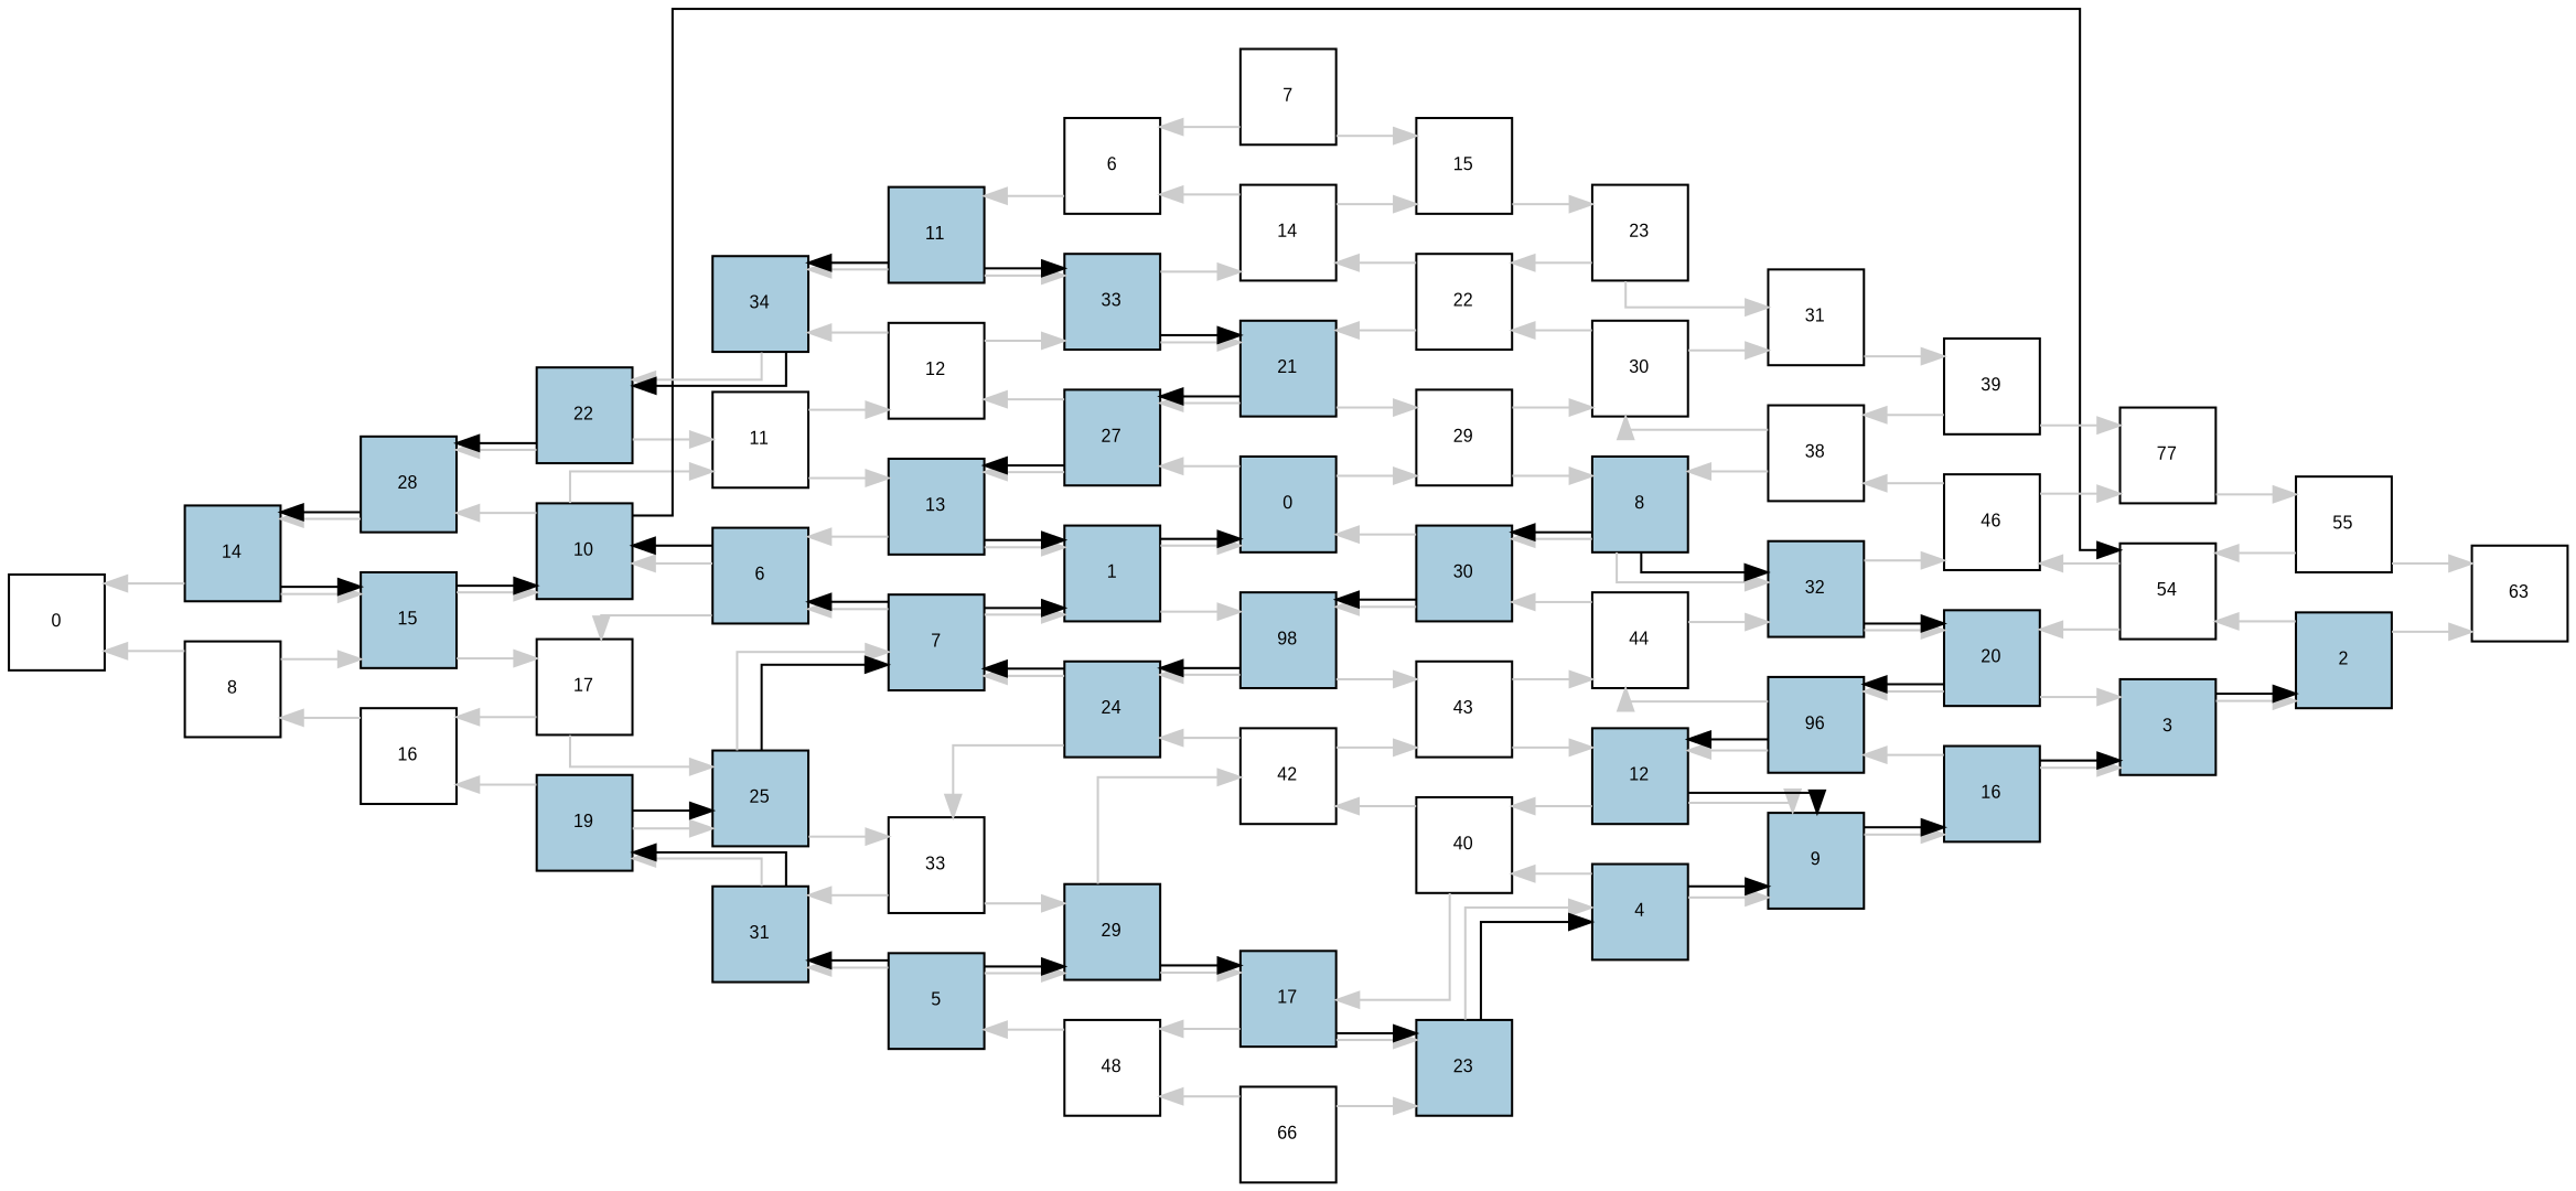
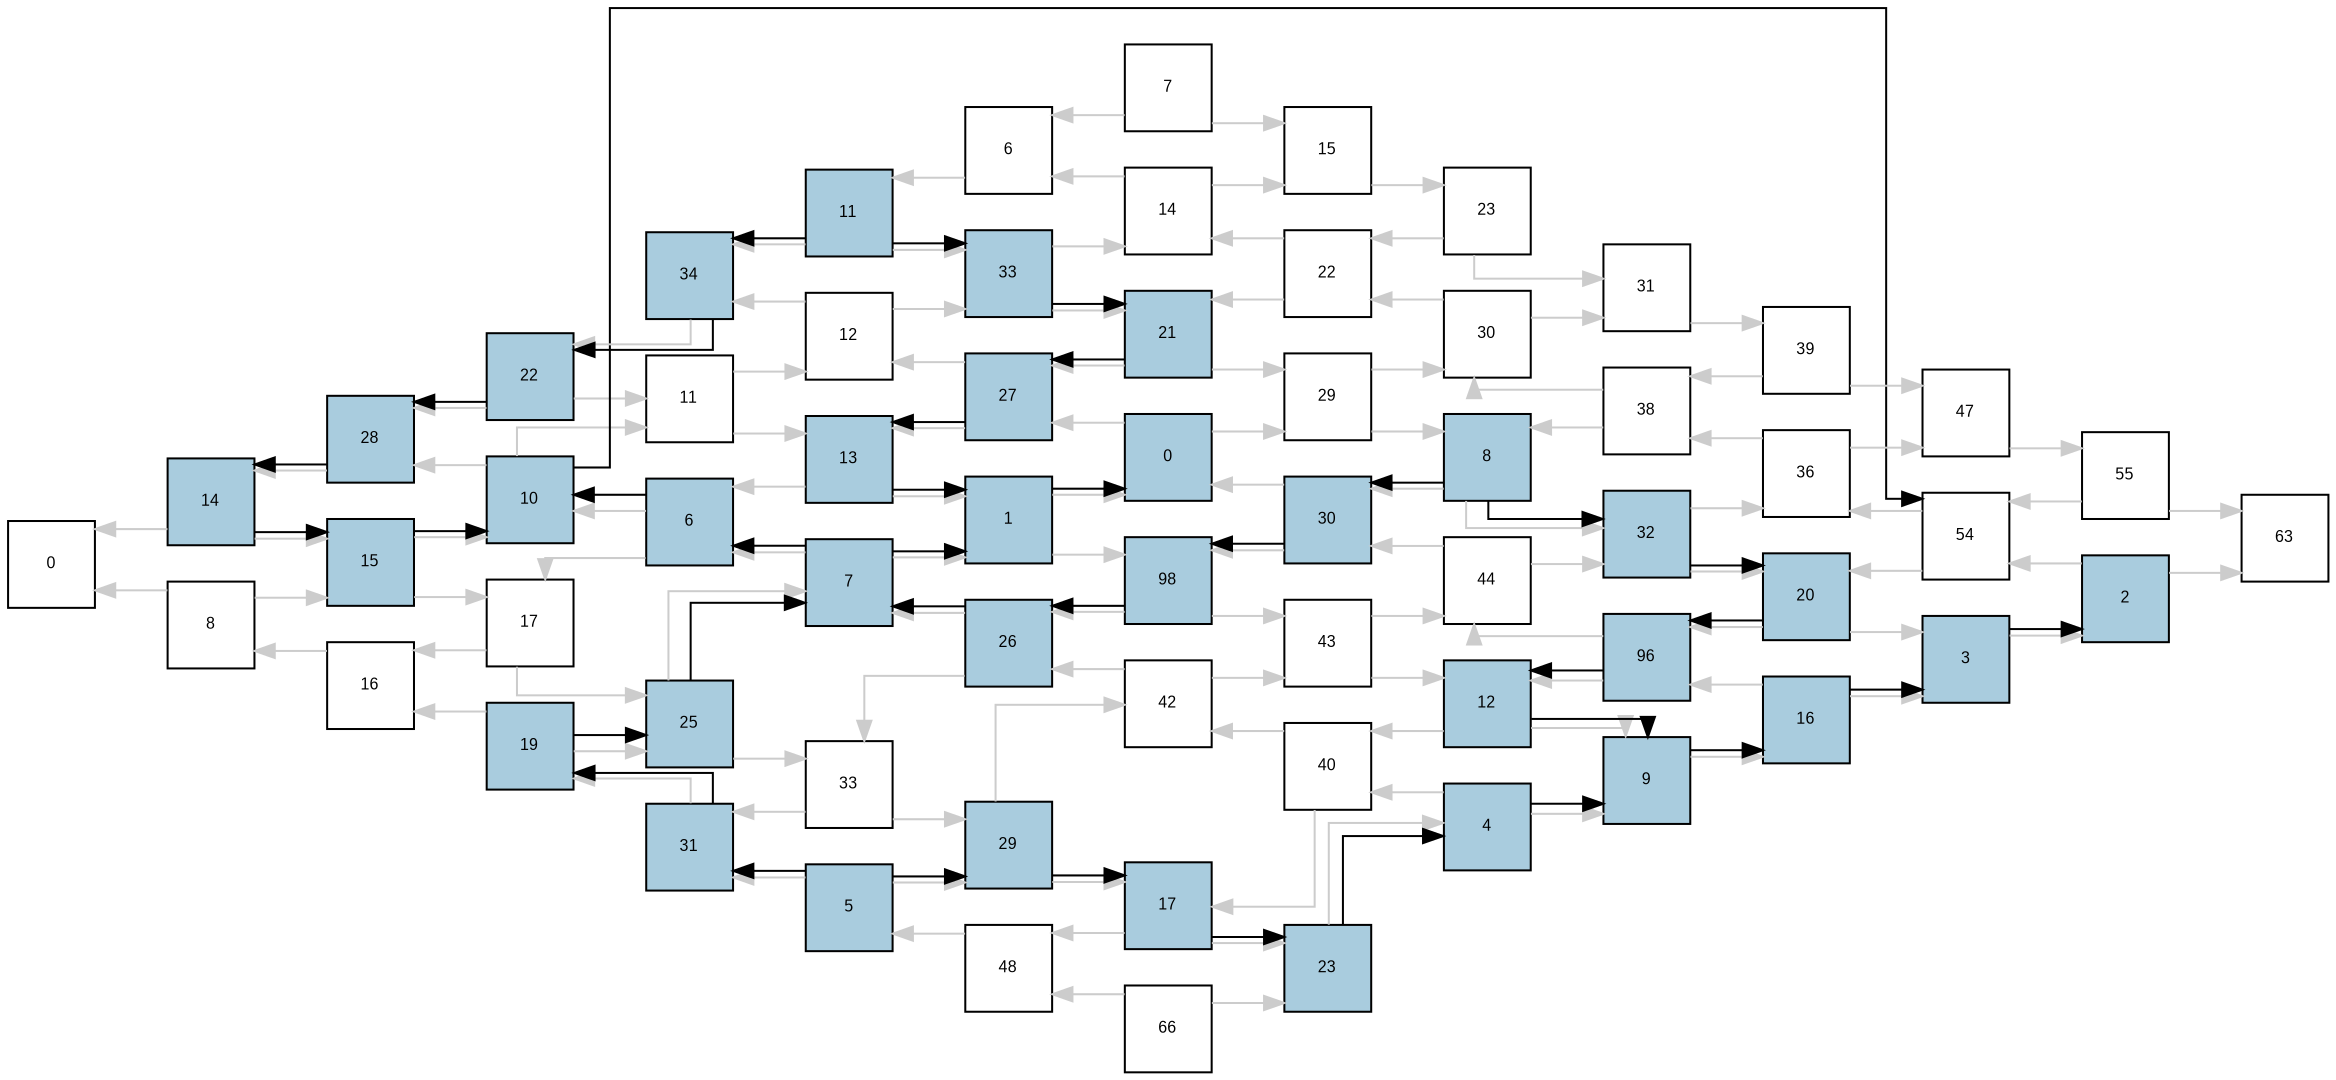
  digraph {
    fontname="Liberation Sans"
    rank=same
    rankdir=LR
    splines=ortho
    node [fillcolor="#a9ccde" fixedsize=true fontname="Liberation Sans" fontsize=8 shape=square style=filled]
    edge [constraint=false fontname="Liberation Sans" style=vis]
    0 [fillcolor="#ffffff" width=0.6]
    n2 [label=14 width=0.6]
    8 [fillcolor="#ffffff" width=0.6]
    n4 [label=28 width=0.6]
    n5 [label=15 width=0.6]
    16 [fillcolor="#ffffff" width=0.6]
    n7 [label=22 width=0.6]
    n8 [label=10 width=0.6]
    17 [fillcolor="#ffffff" width=0.6]
    n10 [label=34 width=0.6]
    11 [fillcolor="#ffffff" width=0.6]
    n12 [label=6 width=0.6]
    54 [fillcolor="#ffffff" width=0.6]
    n14 [label=11 width=0.6]
    12 [fillcolor="#ffffff" width=0.6]
    n16 [label=13 width=0.6]
    6 [fillcolor="#ffffff" width=0.6]
    n18 [label=33 width=0.6]
    n19 [label=27 width=0.6]
    7 [fillcolor="#ffffff" width=0.6]
    14 [fillcolor="#ffffff" width=0.6]
    n22 [label=21 width=0.6]
    15 [fillcolor="#ffffff" width=0.6]
    22 [fillcolor="#ffffff" width=0.6]
    23 [fillcolor="#ffffff" width=0.6]
    n26 [label=19 width=0.6]
    n27 [label=25 width=0.6]
    n28 [label=7 width=0.6]
    n29 [label=3 width=0.6]
    n30 [label=2 width=0.6]
    n31 [label=1 width=0.6]
    n32 [label=0 width=0.6]
    29 [fillcolor="#ffffff" width=0.6]
    30 [fillcolor="#ffffff" width=0.6]
    31 [fillcolor="#ffffff" width=0.6]
    n36 [label=31 width=0.6]
    33 [fillcolor="#ffffff" width=0.6]
-   n38 [label=24 width=0.6]
+   n38 [label=26 width=0.6]
    n39 [label=98 width=0.6]
    n40 [label=30 width=0.6]
    n41 [label=8 width=0.6]
    38 [fillcolor="#ffffff" width=0.6]
    39 [fillcolor="#ffffff" width=0.6]
    n44 [label=5 width=0.6]
    n45 [label=29 width=0.6]
    42 [fillcolor="#ffffff" width=0.6]
    43 [fillcolor="#ffffff" width=0.6]
    44 [fillcolor="#ffffff" width=0.6]
    n49 [label=32 width=0.6]
-   46 [fillcolor="#ffffff" width=0.6]
-   47 [fillcolor="#ffffff" width=0.6 label=77]
+   46 [fillcolor="#ffffff" width=0.6 label=36]
+   47 [fillcolor="#ffffff" width=0.6]
    48 [fillcolor="#ffffff" width=0.6]
    n53 [label=17 width=0.6]
    n54 [fillcolor="#ffffff" label=40 width=0.6]
    n55 [label=12 width=0.6]
    n56 [label=96 width=0.6]
    n57 [label=20 width=0.6]
    55 [fillcolor="#ffffff" width=0.6]
    n59 [fillcolor="#ffffff" label=66 width=0.6]
    n60 [label=23 width=0.6]
    n61 [label=4 width=0.6]
    n62 [label=9 width=0.6]
    n63 [label=16 width=0.6]
    63 [fillcolor="#ffffff" width=0.6]
    0 -> n2 [constraint=true style=invis]
    0 -> 8 [constraint=true style=invis]
    n2 -> 0 [color="#cccccc"]
    n2 -> n4 [constraint=true style=invis]
    n2 -> n5 [color="#cccccc"]
    n2 -> n5
    n2 -> n5 [constraint=true style=invis]
    8 -> 0 [color="#cccccc"]
    8 -> n5 [color="#cccccc"]
    8 -> n5 [constraint=true style=invis]
    8 -> 16 [constraint=true style=invis]
    n4 -> n2 [color="#cccccc"]
    n4 -> n2
    n4 -> n7 [constraint=true style=invis]
    n4 -> n8 [constraint=true style=invis]
    n5 -> n8 [color="#cccccc"]
    n5 -> n8
    n5 -> n8 [constraint=true style=invis]
    n5 -> 17 [color="#cccccc"]
    n5 -> 17 [constraint=true style=invis]
    16 -> 8 [color="#cccccc"]
    16 -> 17 [constraint=true style=invis]
    16 -> n26 [constraint=true style=invis]
    n7 -> n4 [color="#cccccc"]
    n7 -> n4
    n7 -> n10 [constraint=true style=invis]
    n7 -> 11 [color="#cccccc"]
    n7 -> 11 [constraint=true style=invis]
    n8 -> n4 [color="#cccccc"]
    n8 -> 11 [color="#cccccc"]
    n8 -> 11 [constraint=true style=invis]
    n8 -> n12 [constraint=true style=invis]
    n8 -> 54
    17 -> 16 [color="#cccccc"]
    17 -> n12 [constraint=true style=invis]
    17 -> n27 [color="#cccccc"]
    17 -> n27 [constraint=true style=invis]
    n10 -> n7 [color="#cccccc"]
    n10 -> n7
    n10 -> n14 [constraint=true style=invis]
    n10 -> 12 [constraint=true style=invis]
    11 -> 12 [color="#cccccc"]
    11 -> 12 [constraint=true style=invis]
    11 -> n16 [color="#cccccc"]
    11 -> n16 [constraint=true style=invis]
    n12 -> n8 [color="#cccccc"]
    n12 -> n8
    n12 -> 17 [color="#cccccc"]
    n12 -> n16 [constraint=true style=invis]
    n12 -> n28 [constraint=true style=invis]
    54 -> n30 [constraint=true style=invis]
    54 -> 46 [color="#cccccc"]
    54 -> n57 [color="#cccccc"]
    54 -> 55 [constraint=true style=invis]
    n14 -> n10 [color="#cccccc"]
    n14 -> n10
    n14 -> 6 [constraint=true style=invis]
    n14 -> n18 [color="#cccccc"]
    n14 -> n18
    n14 -> n18 [constraint=true style=invis]
    12 -> n10 [color="#cccccc"]
    12 -> n18 [color="#cccccc"]
    12 -> n18 [constraint=true style=invis]
    12 -> n19 [constraint=true style=invis]
    n16 -> n12 [color="#cccccc"]
    n16 -> n19 [constraint=true style=invis]
    n16 -> n31 [color="#cccccc"]
    n16 -> n31
    n16 -> n31 [constraint=true style=invis]
    6 -> n14 [color="#cccccc"]
    6 -> 7 [constraint=true style=invis]
    6 -> 14 [constraint=true style=invis]
    n18 -> 14 [color="#cccccc"]
    n18 -> 14 [constraint=true style=invis]
    n18 -> n22 [color="#cccccc"]
    n18 -> n22
    n18 -> n22 [constraint=true style=invis]
    n19 -> 12 [color="#cccccc"]
    n19 -> n16 [color="#cccccc"]
    n19 -> n16
    n19 -> n22 [constraint=true style=invis]
    n19 -> n32 [constraint=true style=invis]
    7 -> 6 [color="#cccccc"]
    7 -> 15 [color="#cccccc"]
    7 -> 15 [constraint=true style=invis]
    14 -> 6 [color="#cccccc"]
    14 -> 15 [color="#cccccc"]
    14 -> 15 [constraint=true style=invis]
    14 -> 22 [constraint=true style=invis]
    n22 -> n19 [color="#cccccc"]
    n22 -> n19
    n22 -> 22 [constraint=true style=invis]
    n22 -> 29 [color="#cccccc"]
    n22 -> 29 [constraint=true style=invis]
    15 -> 23 [color="#cccccc"]
    15 -> 23 [constraint=true style=invis]
    22 -> 14 [color="#cccccc"]
    22 -> n22 [color="#cccccc"]
    22 -> 23 [constraint=true style=invis]
    22 -> 30 [constraint=true style=invis]
    23 -> 22 [color="#cccccc"]
    23 -> 31 [color="#cccccc"]
    23 -> 31 [constraint=true style=invis]
    n26 -> 16 [color="#cccccc"]
    n26 -> n27 [color="#cccccc"]
    n26 -> n27
    n26 -> n27 [constraint=true style=invis]
    n26 -> n36 [constraint=true style=invis]
    n27 -> n28 [color="#cccccc"]
    n27 -> n28
    n27 -> n28 [constraint=true style=invis]
    n27 -> 33 [color="#cccccc"]
    n27 -> 33 [constraint=true style=invis]
    n28 -> n12 [color="#cccccc"]
    n28 -> n12
    n28 -> n31 [color="#cccccc"]
    n28 -> n31
    n28 -> n31 [constraint=true style=invis]
    n28 -> n38 [constraint=true style=invis]
    n29 -> n30 [color="#cccccc"]
    n29 -> n30
    n29 -> n30 [constraint=true style=invis]
    n30 -> 54 [color="#cccccc"]
    n30 -> 63 [color="#cccccc"]
    n30 -> 63 [constraint=true style=invis]
    n31 -> n32 [color="#cccccc"]
    n31 -> n32
    n31 -> n32 [constraint=true style=invis]
    n31 -> n39 [color="#cccccc"]
    n31 -> n39 [constraint=true style=invis]
    n32 -> n19 [color="#cccccc"]
    n32 -> 29 [color="#cccccc"]
    n32 -> 29 [constraint=true style=invis]
    n32 -> n40 [constraint=true style=invis]
    29 -> 30 [color="#cccccc"]
    29 -> 30 [constraint=true style=invis]
    29 -> n41 [color="#cccccc"]
    29 -> n41 [constraint=true style=invis]
    30 -> 22 [color="#cccccc"]
    30 -> 31 [color="#cccccc"]
    30 -> 31 [constraint=true style=invis]
    30 -> 38 [constraint=true style=invis]
    31 -> 39 [color="#cccccc"]
    31 -> 39 [constraint=true style=invis]
    n36 -> n26 [color="#cccccc"]
    n36 -> n26
    n36 -> 33 [constraint=true style=invis]
    n36 -> n44 [constraint=true style=invis]
    33 -> n36 [color="#cccccc"]
    33 -> n38 [constraint=true style=invis]
    33 -> n45 [color="#cccccc"]
    33 -> n45 [constraint=true style=invis]
    n38 -> n28 [color="#cccccc"]
    n38 -> n28
    n38 -> 33 [color="#cccccc"]
    n38 -> n39 [constraint=true style=invis]
    n38 -> 42 [constraint=true style=invis]
    n39 -> n38 [color="#cccccc"]
    n39 -> n38
    n39 -> n40 [constraint=true style=invis]
    n39 -> 43 [color="#cccccc"]
    n39 -> 43 [constraint=true style=invis]
    n40 -> n32 [color="#cccccc"]
    n40 -> n39 [color="#cccccc"]
    n40 -> n39
    n40 -> n41 [constraint=true style=invis]
    n40 -> 44 [constraint=true style=invis]
    n41 -> n40 [color="#cccccc"]
    n41 -> n40
    n41 -> 38 [constraint=true style=invis]
    n41 -> n49 [color="#cccccc"]
    n41 -> n49
    n41 -> n49 [constraint=true style=invis]
    38 -> 30 [color="#cccccc"]
    38 -> n41 [color="#cccccc"]
    38 -> 39 [constraint=true style=invis]
    38 -> 46 [constraint=true style=invis]
    39 -> 38 [color="#cccccc"]
    39 -> 47 [color="#cccccc"]
    39 -> 47 [constraint=true style=invis]
    n44 -> n36 [color="#cccccc"]
    n44 -> n36
    n44 -> n45 [color="#cccccc"]
    n44 -> n45
    n44 -> n45 [constraint=true style=invis]
    n44 -> 48 [constraint=true style=invis]
    n45 -> 42 [color="#cccccc"]
    n45 -> 42 [constraint=true style=invis]
    n45 -> n53 [color="#cccccc"]
    n45 -> n53
    n45 -> n53 [constraint=true style=invis]
    42 -> n38 [color="#cccccc"]
    42 -> 43 [color="#cccccc"]
    42 -> 43 [constraint=true style=invis]
    42 -> n54 [constraint=true style=invis]
    43 -> 44 [color="#cccccc"]
    43 -> 44 [constraint=true style=invis]
    43 -> n55 [color="#cccccc"]
    43 -> n55 [constraint=true style=invis]
    44 -> n40 [color="#cccccc"]
    44 -> n49 [color="#cccccc"]
    44 -> n49 [constraint=true style=invis]
    44 -> n56 [constraint=true style=invis]
    n49 -> 46 [color="#cccccc"]
    n49 -> 46 [constraint=true style=invis]
    n49 -> n57 [color="#cccccc"]
    n49 -> n57
    n49 -> n57 [constraint=true style=invis]
    46 -> 54 [constraint=true style=invis]
    46 -> 38 [color="#cccccc"]
    46 -> 47 [color="#cccccc"]
    46 -> 47 [constraint=true style=invis]
    47 -> 55 [color="#cccccc"]
    47 -> 55 [constraint=true style=invis]
    48 -> n44 [color="#cccccc"]
    48 -> n53 [constraint=true style=invis]
    48 -> n59 [constraint=true style=invis]
    n53 -> 48 [color="#cccccc"]
    n53 -> n54 [constraint=true style=invis]
    n53 -> n60 [color="#cccccc"]
    n53 -> n60
    n53 -> n60 [constraint=true style=invis]
    n54 -> 42 [color="#cccccc"]
    n54 -> n53 [color="#cccccc"]
    n54 -> n55 [constraint=true style=invis]
    n54 -> n61 [constraint=true style=invis]
    n55 -> n54 [color="#cccccc"]
    n55 -> n56 [constraint=true style=invis]
    n55 -> n62 [color="#cccccc"]
    n55 -> n62
    n55 -> n62 [constraint=true style=invis]
    n56 -> 44 [color="#cccccc"]
    n56 -> n55 [color="#cccccc"]
    n56 -> n55
    n56 -> n57 [constraint=true style=invis]
    n56 -> n63 [constraint=true style=invis]
    n57 -> 54 [constraint=true style=invis]
    n57 -> n29 [color="#cccccc"]
    n57 -> n29 [constraint=true style=invis]
    n57 -> n56 [color="#cccccc"]
    n57 -> n56
    55 -> 54 [color="#cccccc"]
    55 -> 63 [color="#cccccc"]
    55 -> 63 [constraint=true style=invis]
    n59 -> 48 [color="#cccccc"]
    n59 -> n60 [color="#cccccc"]
    n59 -> n60 [constraint=true style=invis]
    n60 -> n61 [color="#cccccc"]
    n60 -> n61
    n60 -> n61 [constraint=true style=invis]
    n61 -> n54 [color="#cccccc"]
    n61 -> n62 [color="#cccccc"]
    n61 -> n62
    n61 -> n62 [constraint=true style=invis]
    n62 -> n63 [color="#cccccc"]
    n62 -> n63
    n62 -> n63 [constraint=true style=invis]
    n63 -> n29 [color="#cccccc"]
    n63 -> n29
    n63 -> n29 [constraint=true style=invis]
    n63 -> n56 [color="#cccccc"]
  }
